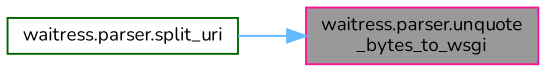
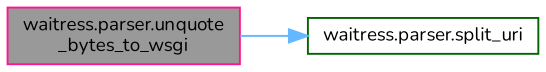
  digraph {
    rankdir=RL
    fontname=Nunito
    node [fontname=Nunito fontsize=10 shape=box style=filled]
    n1 [color=deeppink fillcolor=grey60 fontcolor=black height=0.2 label="waitress.parser.unquote\l_bytes_to_wsgi" width=0.4]
    n2 [color=darkgreen fillcolor=white height=0.2 label="waitress.parser.split_uri" width=0.4]
-   n1 -> n2 [color=steelblue1 dir=back fontname=Nunito fontsize=10 labelfontname=Helvetica labelfontsize=10 style=solid]
+   n2 -> n1 [color=steelblue1 dir=back fontname=Nunito fontsize=10 labelfontname=Helvetica labelfontsize=10 style=solid]
  }
